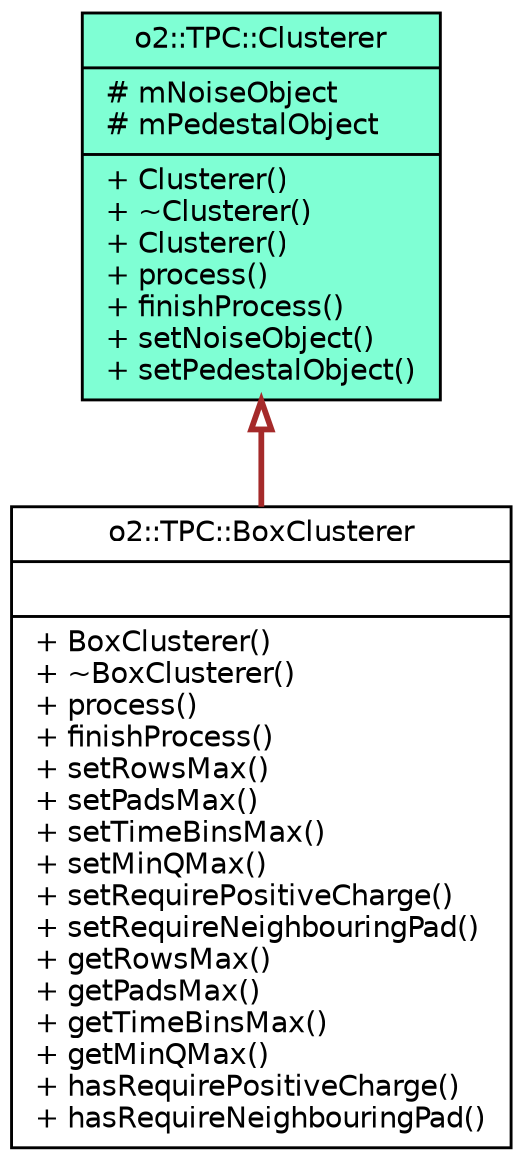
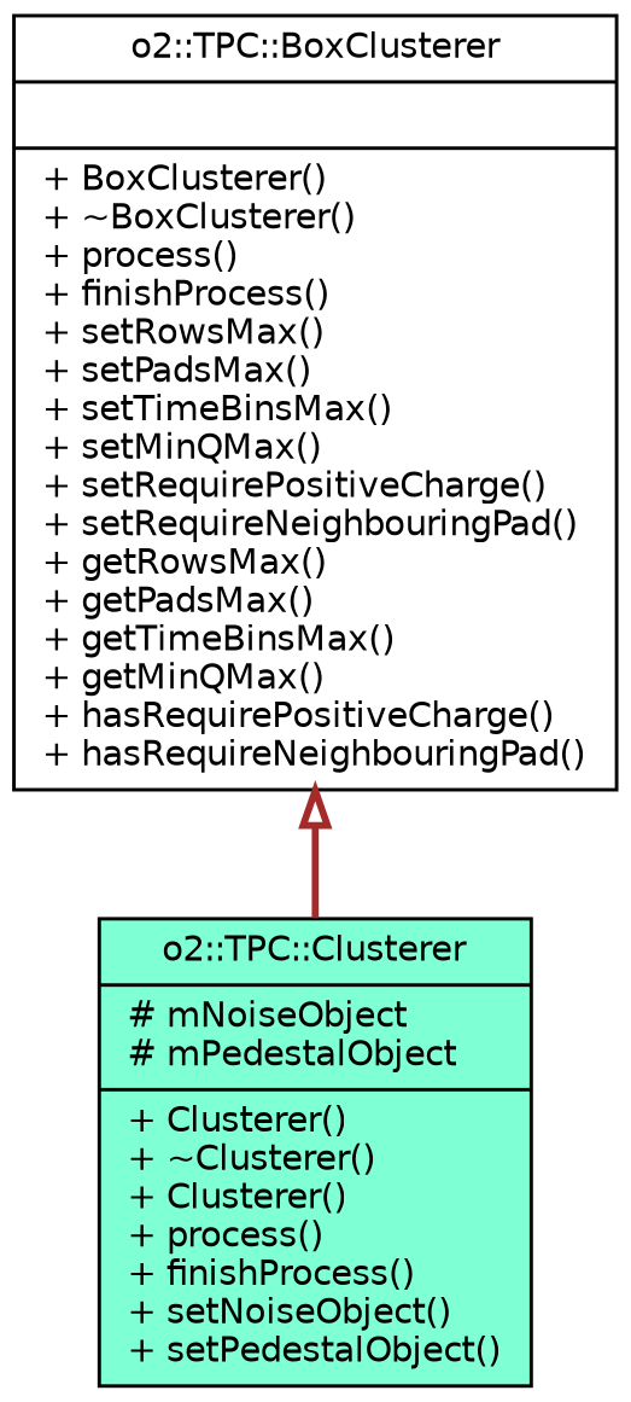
  digraph {
    node [color=black fontname=Helvetica fontsize=10 shape=record style=filled]
    n1 [fillcolor=white fontcolor=black height=0.2 label="{o2::TPC::BoxClusterer\n||+ BoxClusterer()\l+ ~BoxClusterer()\l+ process()\l+ finishProcess()\l+ setRowsMax()\l+ setPadsMax()\l+ setTimeBinsMax()\l+ setMinQMax()\l+ setRequirePositiveCharge()\l+ setRequireNeighbouringPad()\l+ getRowsMax()\l+ getPadsMax()\l+ getTimeBinsMax()\l+ getMinQMax()\l+ hasRequirePositiveCharge()\l+ hasRequireNeighbouringPad()\l}" width=0.4]
    n2 [height=0.2 label="{o2::TPC::Clusterer\n|# mNoiseObject\l# mPedestalObject\l|+ Clusterer()\l+ ~Clusterer()\l+ Clusterer()\l+ process()\l+ finishProcess()\l+ setNoiseObject()\l+ setPedestalObject()\l}" width=0.4 fillcolor=aquamarine]
-   n2 -> n1 [arrowtail=onormal color=brown dir=back fontname=Helvetica fontsize=10 labelfontname=Helvetica labelfontsize=10 style=bold]
+   n1 -> n2 [arrowtail=onormal color=brown dir=back fontname=Helvetica fontsize=10 labelfontname=Helvetica labelfontsize=10 style=bold]
  }
